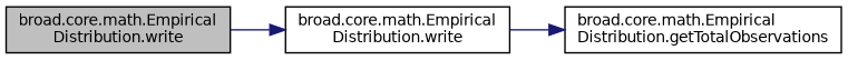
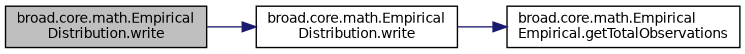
  digraph {
    rankdir=LR
    node [color=black fillcolor=white fontname=Helvetica fontsize=10 shape=record style=filled]
    edge [color=midnightblue fontname=Helvetica fontsize=10 labelfontname=Helvetica labelfontsize=10 style=solid]
    n1 [fillcolor=grey75 fontcolor=black height=0.2 label="broad.core.math.Empirical\lDistribution.write" width=0.4]
    n2 [height=0.2 label="broad.core.math.Empirical\lDistribution.write" width=0.4]
-   n3 [height=0.2 label="broad.core.math.Empirical\lDistribution.getTotalObservations" width=0.4]
+   n3 [height=0.2 label="broad.core.math.Empirical\lEmpirical.getTotalObservations" width=0.4]
    n1 -> n2
    n2 -> n3
  }
